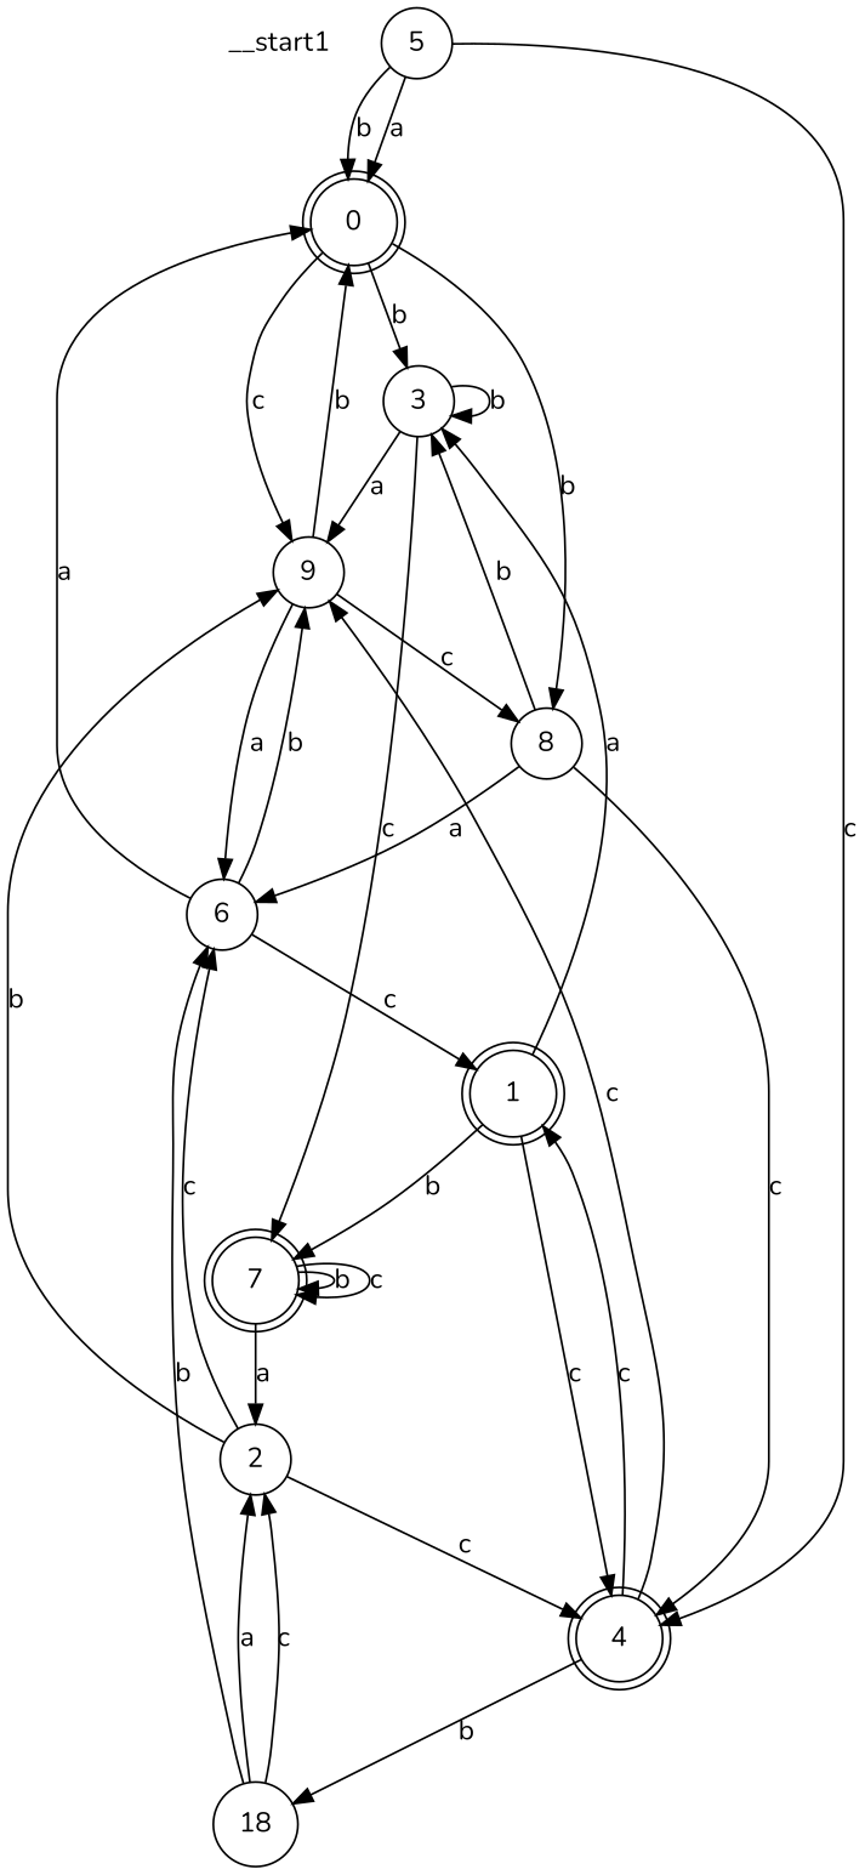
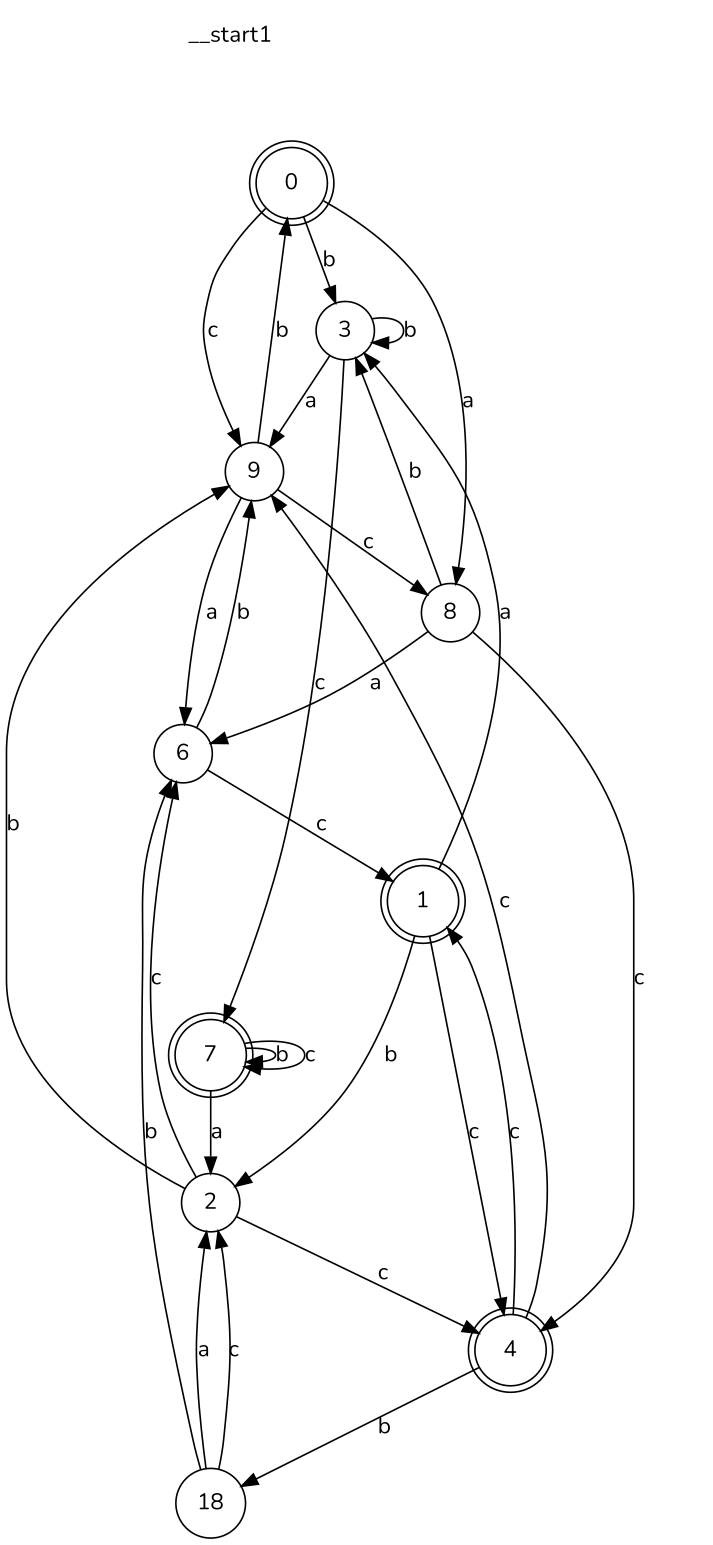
  digraph {
    fontname=Nunito
    rankdir=TB
    node [fontname=Nunito shape=circle color=black fillcolor=white style=filled]
    edge [fontname=Nunito]
    n1 [label=__start1 shape=none color="" fillcolor="" style=""]
    n2 [label=0 shape=doublecircle style="rounded,filled"]
    n3 [label=3]
    n4 [label=8]
    n5 [label=9]
    n6 [label=7 shape=doublecircle style="rounded,filled"]
    n7 [label=4 shape=doublecircle style="rounded,filled"]
    n8 [label=6]
    n9 [label=1 shape=doublecircle style="rounded,filled"]
    n10 [label=18]
    n11 [label=2]
-   n12 [label=5]
    n2 -> n3 [label=b]
-   n2 -> n4 [label=b]
+   n2 -> n4 [label=a]
    n2 -> n5 [label=c]
    n3 -> n3 [label=b]
    n3 -> n5 [label=a]
    n3 -> n6 [label=c]
    n4 -> n3 [label=b]
    n4 -> n7 [label=c]
    n4 -> n8 [label=a]
    n5 -> n2 [label=b]
    n5 -> n4 [label=c]
    n5 -> n8 [label=a]
    n6 -> n6 [label=b]
    n6 -> n6 [label=c]
    n6 -> n11 [label=a]
    n7 -> n5 [label=c]
    n7 -> n9 [label=c]
    n7 -> n10 [label=b]
-   n8 -> n2 [label=a]
    n8 -> n5 [label=b]
    n8 -> n9 [label=c]
    n9 -> n3 [label=a]
-   n9 -> n6 [label=b]
+   n9 -> n11 [label=b]
    n9 -> n7 [label=c]
    n10 -> n8 [label=b]
    n10 -> n11 [label=a]
    n10 -> n11 [label=c]
    n11 -> n5 [label=b]
    n11 -> n7 [label=c]
    n11 -> n8 [label=c]
-   n12 -> n2 [label=a]
-   n12 -> n2 [label=b]
-   n12 -> n7 [label=c]
  }
